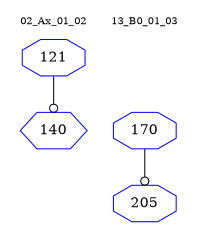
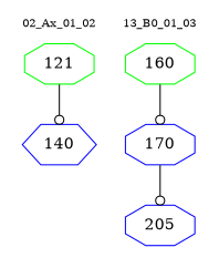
  digraph {
    node [color=blue shape=octagon]
    edge [arrowhead=odot color=black]
-   n1 [label=121]
+   n1 [color=green label=121]
    n2 [label=140 shape=hexagon]
+   n3 [color=green label=160]
    n4 [label=170]
    n5 [label=205]
    subgraph cluster_1 {
      color=white
      fontsize=10
      label="02_Ax_01_02"
      n1
      n2
    }
    subgraph cluster_2 {
      color=white
      fontsize=10
      label="13_B0_01_03"
+     n3
      n4
      n5
    }
    n1 -> n2
+   n3 -> n4
    n4 -> n5
  }
